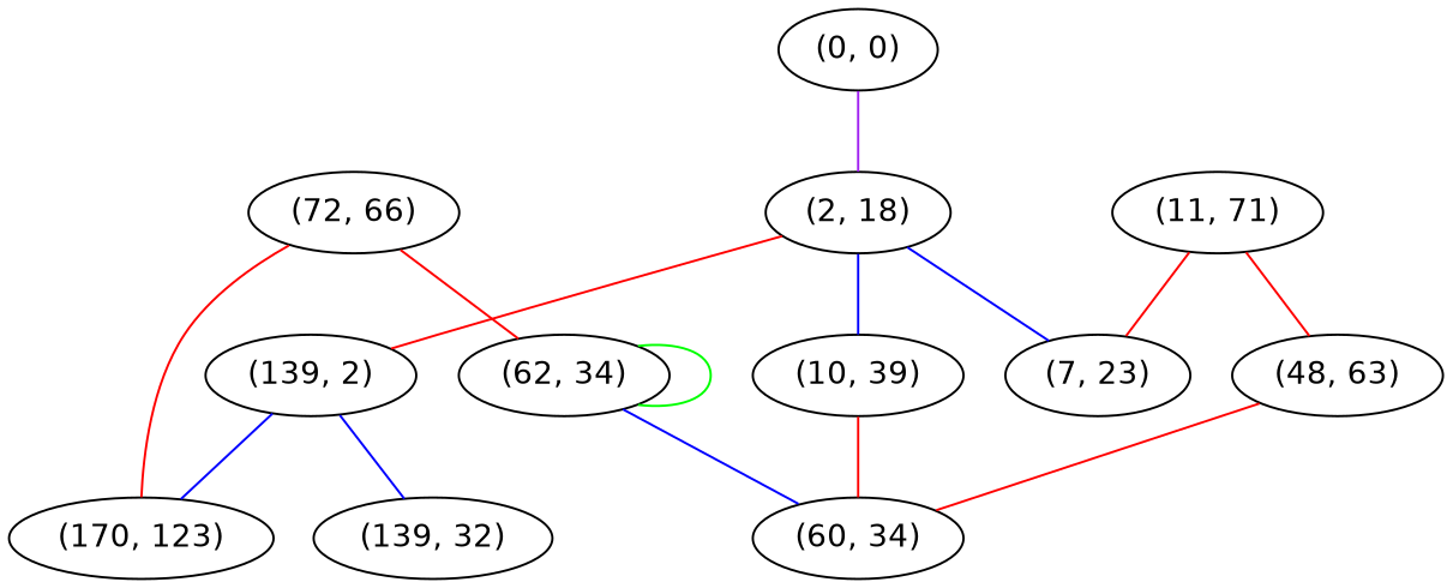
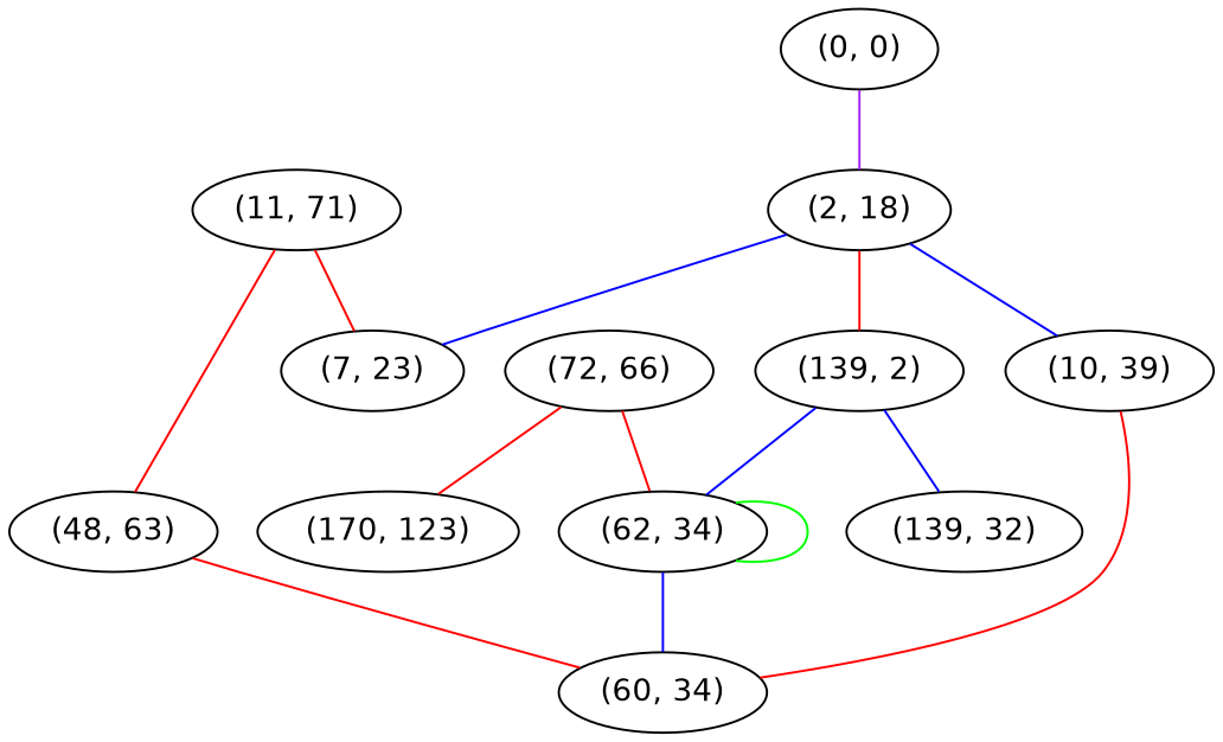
  graph {
    fontname="DejaVu Sans"
    node [fontname="DejaVu Sans"]
    edge [color=red fontname="DejaVu Sans" weight=1]
    "(11, 71)"
    "(48, 63)"
    "(7, 23)"
    "(60, 34)"
    "(0, 0)"
    "(2, 18)"
    "(10, 39)"
    "(139, 2)"
    "(72, 66)"
    "(62, 34)"
    "(170, 123)"
    "(139, 32)"
    "(11, 71)" -- "(48, 63)"
    "(11, 71)" -- "(7, 23)"
    "(48, 63)" -- "(60, 34)"
    "(0, 0)" -- "(2, 18)" [color=purple weight=4]
    "(2, 18)" -- "(7, 23)" [color=blue weight=3]
    "(2, 18)" -- "(10, 39)" [color=blue weight=3]
    "(2, 18)" -- "(139, 2)"
    "(10, 39)" -- "(60, 34)"
-   "(139, 2)" -- "(170, 123)" [color=blue weight=3]
+   "(139, 2)" -- "(62, 34)" [color=blue weight=3]
    "(139, 2)" -- "(139, 32)" [color=blue weight=3]
    "(72, 66)" -- "(62, 34)"
    "(72, 66)" -- "(170, 123)"
    "(62, 34)" -- "(60, 34)" [color=blue]
    "(62, 34)" -- "(62, 34)" [color=green weight=2]
  }
